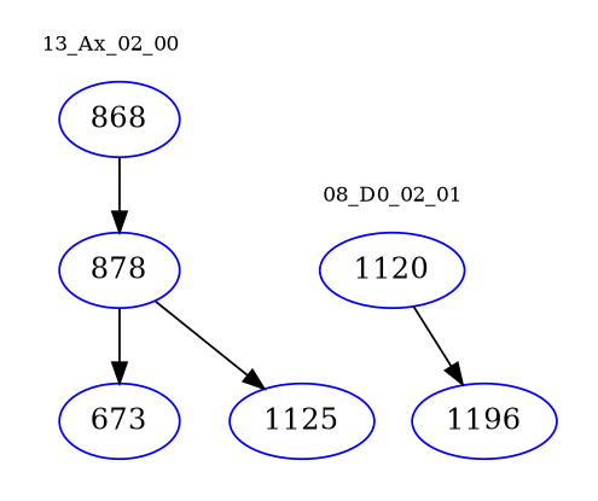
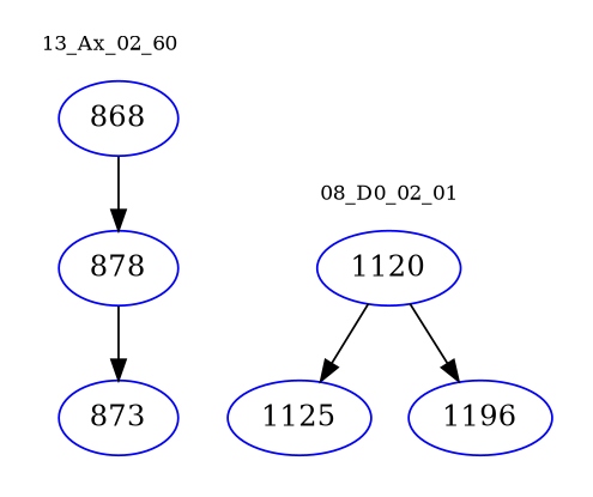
  digraph {
    node [color=blue]
    edge [color=black]
    n1 [label=868]
    n2 [label=878]
-   n3 [label=673]
+   n3 [label=873]
    n4 [label=1120]
    n5 [label=1125]
    n6 [label=1196]
    subgraph cluster_1 {
      color=white
      fontsize=10
-     label="13_Ax_02_00"
+     label="13_Ax_02_60"
      n1
      n2
      n3
    }
    subgraph cluster_2 {
      color=white
      fontsize=10
      label="08_D0_02_01"
      n4
      n5
      n6
    }
    n1 -> n2
    n2 -> n3
-   n2 -> n5
+   n4 -> n5
    n4 -> n6
  }
